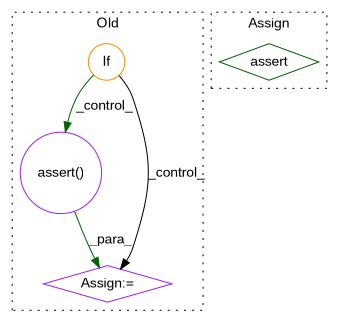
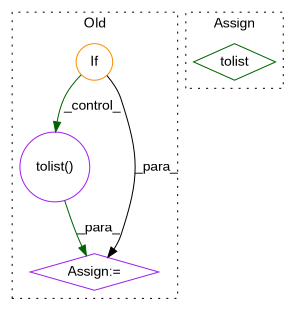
  digraph {
    fontname="Liberation Sans"
    node [color=purple fontname="Liberation Sans" l=3 shape=circle]
    edge [color=darkgreen fontname="Liberation Sans"]
-   n1 [a=75 l=55 label="assert()" s=3685]
+   n1 [a=75 l=55 label="tolist()" s=3685]
    n2 [a=68 label="Assign:=" s=3682 shape=diamond]
    n3 [a=96 color=darkorange label=If s=3646]
-   n4 [a=65 color=darkgreen l=7 label=assert s=3273 shape=diamond]
+   n4 [a=65 color=darkgreen l=7 label=tolist s=3273 shape=diamond]
    subgraph cluster_1 {
      label=Old
      style=dotted
      n1
      n2
      n3
    }
    subgraph cluster_2 {
      label=Assign
      style=dotted
      n4
    }
    n1 -> n2 [label=_para_]
    n3 -> n1 [label=_control_]
-   n3 -> n2 [color=black label=_control_]
+   n3 -> n2 [color=black label=_para_]
  }
